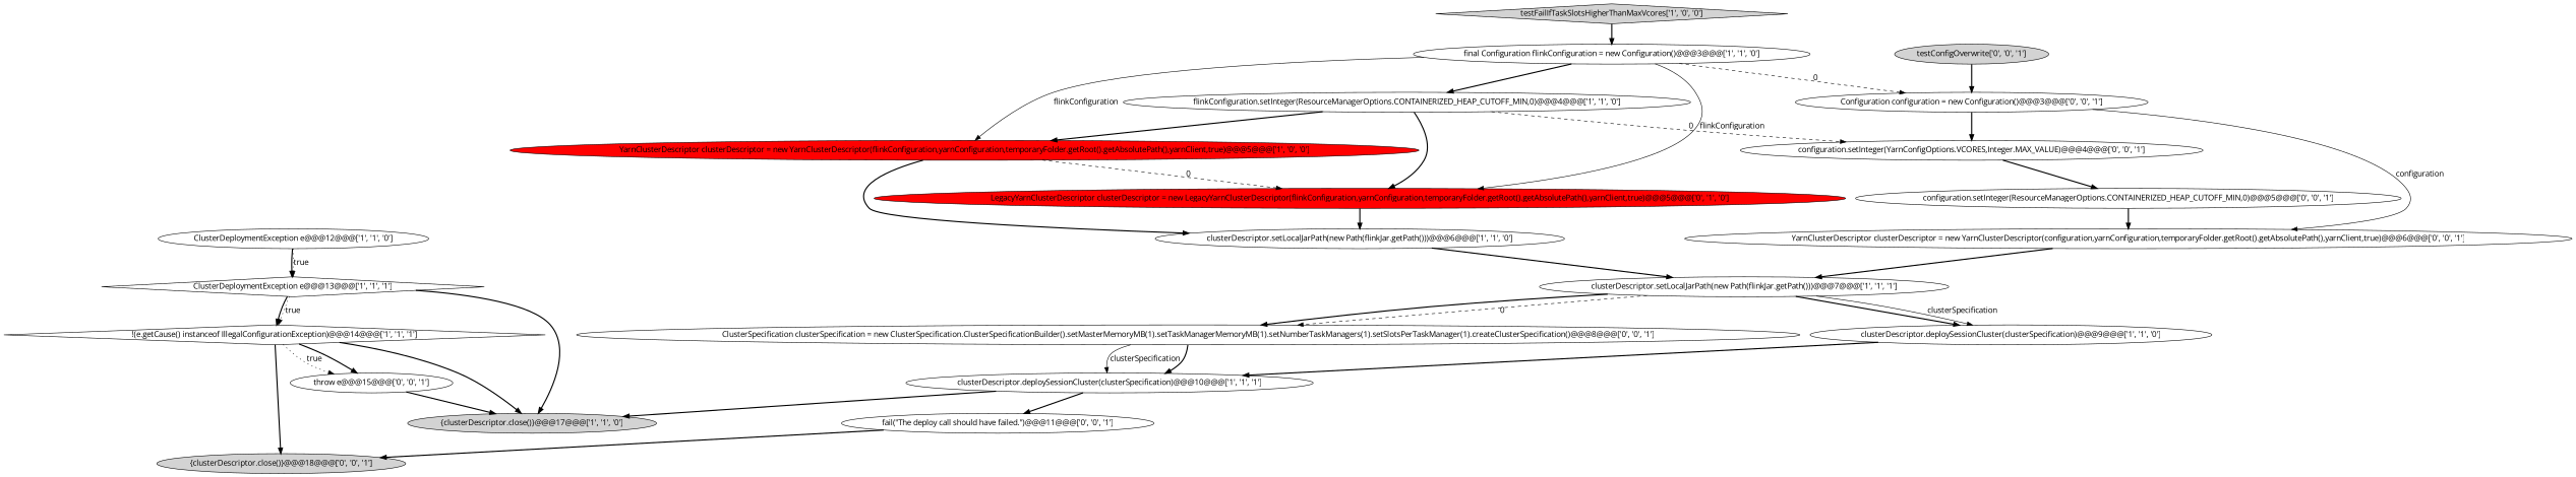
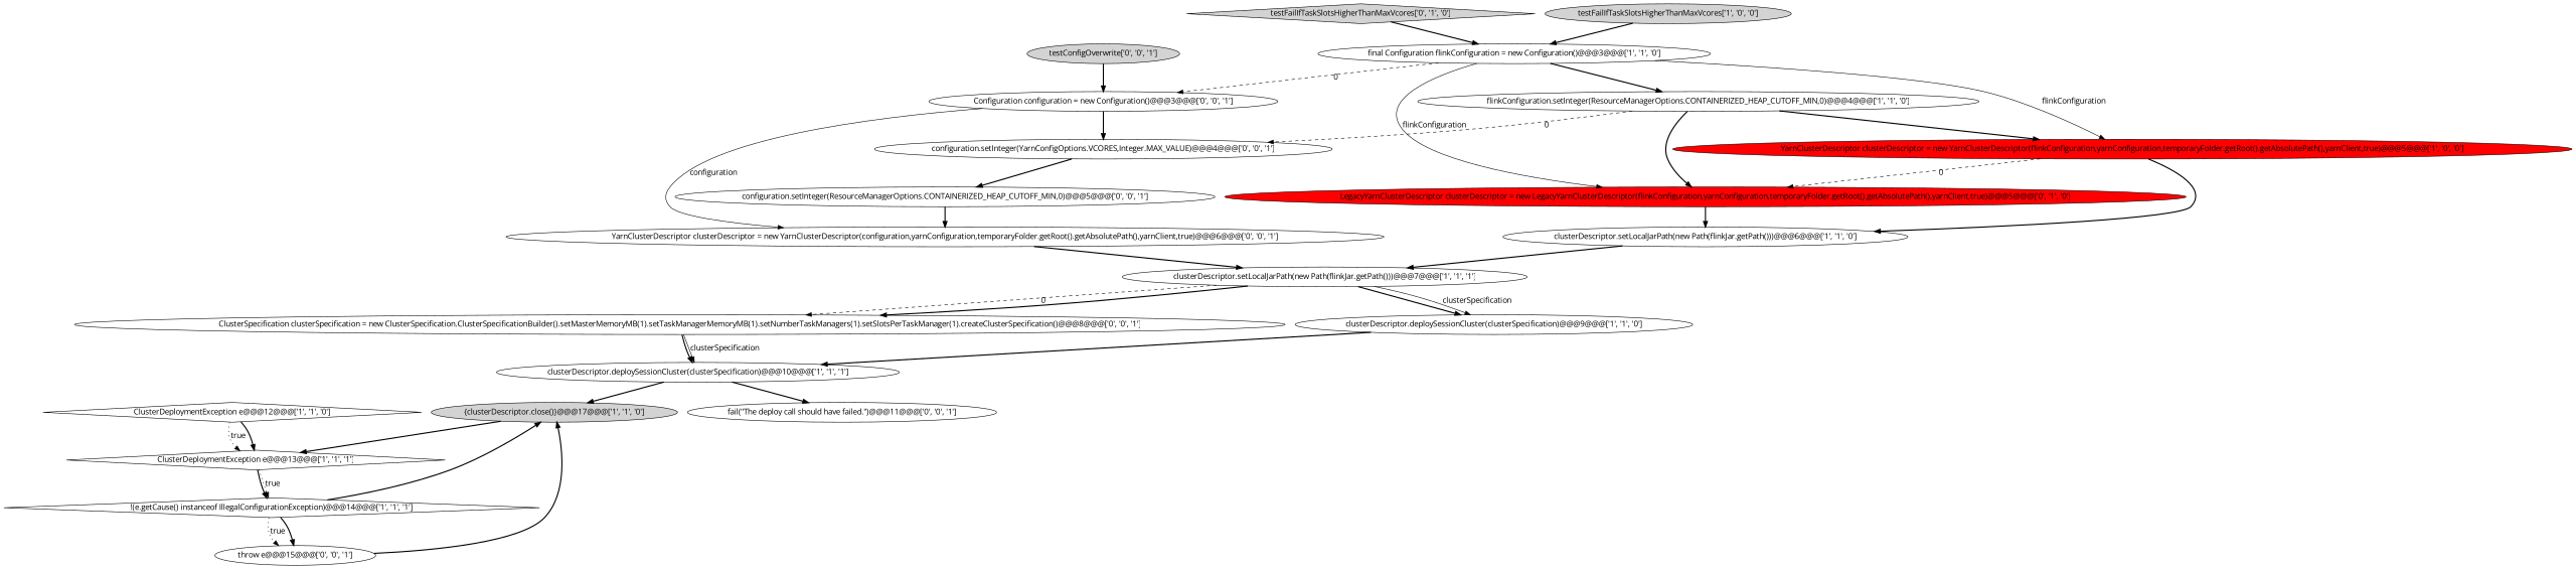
  digraph {
    fontname="Open Sans"
    node [fillcolor=white fontname="Open Sans" shape=ellipse style=filled]
    edge [fontname="Open Sans" style=bold]
    n1 [label="configuration.setInteger(ResourceManagerOptions.CONTAINERIZED_HEAP_CUTOFF_MIN,0)@@@5@@@['0', '0', '1']"]
    n2 [label="YarnClusterDescriptor clusterDescriptor = new YarnClusterDescriptor(configuration,yarnConfiguration,temporaryFolder.getRoot().getAbsolutePath(),yarnClient,true)@@@6@@@['0', '0', '1']"]
    n3 [label="clusterDescriptor.setLocalJarPath(new Path(flinkJar.getPath()))@@@7@@@['1', '1', '1']"]
    n4 [label="ClusterSpecification clusterSpecification = new ClusterSpecification.ClusterSpecificationBuilder().setMasterMemoryMB(1).setTaskManagerMemoryMB(1).setNumberTaskManagers(1).setSlotsPerTaskManager(1).createClusterSpecification()@@@8@@@['0', '0', '1']"]
    n5 [label="clusterDescriptor.deploySessionCluster(clusterSpecification)@@@10@@@['1', '1', '1']"]
    n6 [fillcolor=lightgray label="{clusterDescriptor.close()}@@@17@@@['1', '1', '0']"]
    n7 [label="fail(\"The deploy call should have failed.\")@@@11@@@['0', '0', '1']"]
    n8 [label="!(e.getCause() instanceof IllegalConfigurationException)@@@14@@@['1', '1', '1']" shape=diamond]
    n9 [label="throw e@@@15@@@['0', '0', '1']"]
-   n10 [fillcolor=lightgray label="{clusterDescriptor.close()}@@@18@@@['0', '0', '1']"]
    n11 [label="clusterDescriptor.deploySessionCluster(clusterSpecification)@@@9@@@['1', '1', '0']"]
    n12 [label="flinkConfiguration.setInteger(ResourceManagerOptions.CONTAINERIZED_HEAP_CUTOFF_MIN,0)@@@4@@@['1', '1', '0']"]
    n13 [fillcolor=red label="LegacyYarnClusterDescriptor clusterDescriptor = new LegacyYarnClusterDescriptor(flinkConfiguration,yarnConfiguration,temporaryFolder.getRoot().getAbsolutePath(),yarnClient,true)@@@5@@@['0', '1', '0']"]
    n14 [label="configuration.setInteger(YarnConfigOptions.VCORES,Integer.MAX_VALUE)@@@4@@@['0', '0', '1']"]
    n15 [fillcolor=red label="YarnClusterDescriptor clusterDescriptor = new YarnClusterDescriptor(flinkConfiguration,yarnConfiguration,temporaryFolder.getRoot().getAbsolutePath(),yarnClient,true)@@@5@@@['1', '0', '0']"]
    n16 [label="clusterDescriptor.setLocalJarPath(new Path(flinkJar.getPath()))@@@6@@@['1', '1', '0']"]
    n17 [label="final Configuration flinkConfiguration = new Configuration()@@@3@@@['1', '1', '0']"]
    n18 [label="Configuration configuration = new Configuration()@@@3@@@['0', '0', '1']"]
    n19 [fillcolor=lightgray label="testConfigOverwrite['0', '0', '1']"]
-   n20 [label="ClusterDeploymentException e@@@12@@@['1', '1', '0']"]
+   n20 [label="ClusterDeploymentException e@@@12@@@['1', '1', '0']" shape=diamond]
    n21 [label="ClusterDeploymentException e@@@13@@@['1', '1', '1']" shape=diamond]
-   n23 [fillcolor=lightgray label="testFailIfTaskSlotsHigherThanMaxVcores['1', '0', '0']" shape=diamond]
+   n22 [fillcolor=lightgray label="testFailIfTaskSlotsHigherThanMaxVcores['0', '1', '0']" shape=diamond]
+   n23 [fillcolor=lightgray label="testFailIfTaskSlotsHigherThanMaxVcores['1', '0', '0']"]
    n1 -> n2
    n2 -> n3
    n3 -> n4 [label=0 style=dashed]
    n3 -> n4
    n3 -> n11
    n3 -> n11 [label=clusterSpecification style=solid]
    n4 -> n5 [label=clusterSpecification style=solid]
    n4 -> n5
    n5 -> n6
    n5 -> n7
-   n7 -> n10
    n8 -> n6
    n8 -> n9
    n8 -> n9 [label=true style=dotted]
-   n8 -> n10
    n9 -> n6
    n11 -> n5
    n12 -> n13
    n12 -> n14 [label=0 style=dashed]
    n12 -> n15
    n13 -> n16
    n14 -> n1
    n15 -> n13 [label=0 style=dashed]
    n15 -> n16
    n16 -> n3
    n17 -> n12
    n17 -> n13 [label=flinkConfiguration style=solid]
    n17 -> n15 [label=flinkConfiguration style=solid]
    n17 -> n18 [label=0 style=dashed]
    n18 -> n2 [label=configuration style=solid]
    n18 -> n14
    n19 -> n18
    n20 -> n21
    n20 -> n21 [label=true style=dotted]
-   n21 -> n6
+   n6 -> n21
    n21 -> n8
    n21 -> n8 [label=true style=dotted]
+   n22 -> n17
    n23 -> n17
  }
